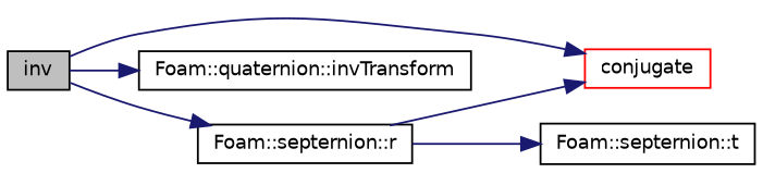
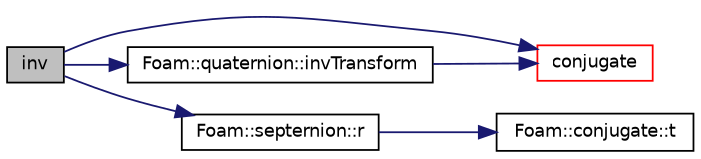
  digraph {
    rankdir=LR
    node [color=black fontname=Helvetica fontsize=10 shape=record]
    edge [color=midnightblue fontname=Helvetica fontsize=10 labelfontname=Helvetica labelfontsize=10 style=solid]
    n1 [fillcolor=grey75 fontcolor=black height=0.2 label=inv style=filled width=0.4]
    n2 [color=red height=0.2 label=conjugate width=0.4]
    n3 [height=0.2 label="Foam::quaternion::invTransform" width=0.4]
    n4 [height=0.2 label="Foam::septernion::r" width=0.4]
-   n5 [height=0.2 label="Foam::septernion::t" width=0.4]
+   n5 [height=0.2 label="Foam::conjugate::t" width=0.4]
    n1 -> n2
    n1 -> n3
    n1 -> n4
-   n4 -> n2
+   n3 -> n2
    n4 -> n5
  }
